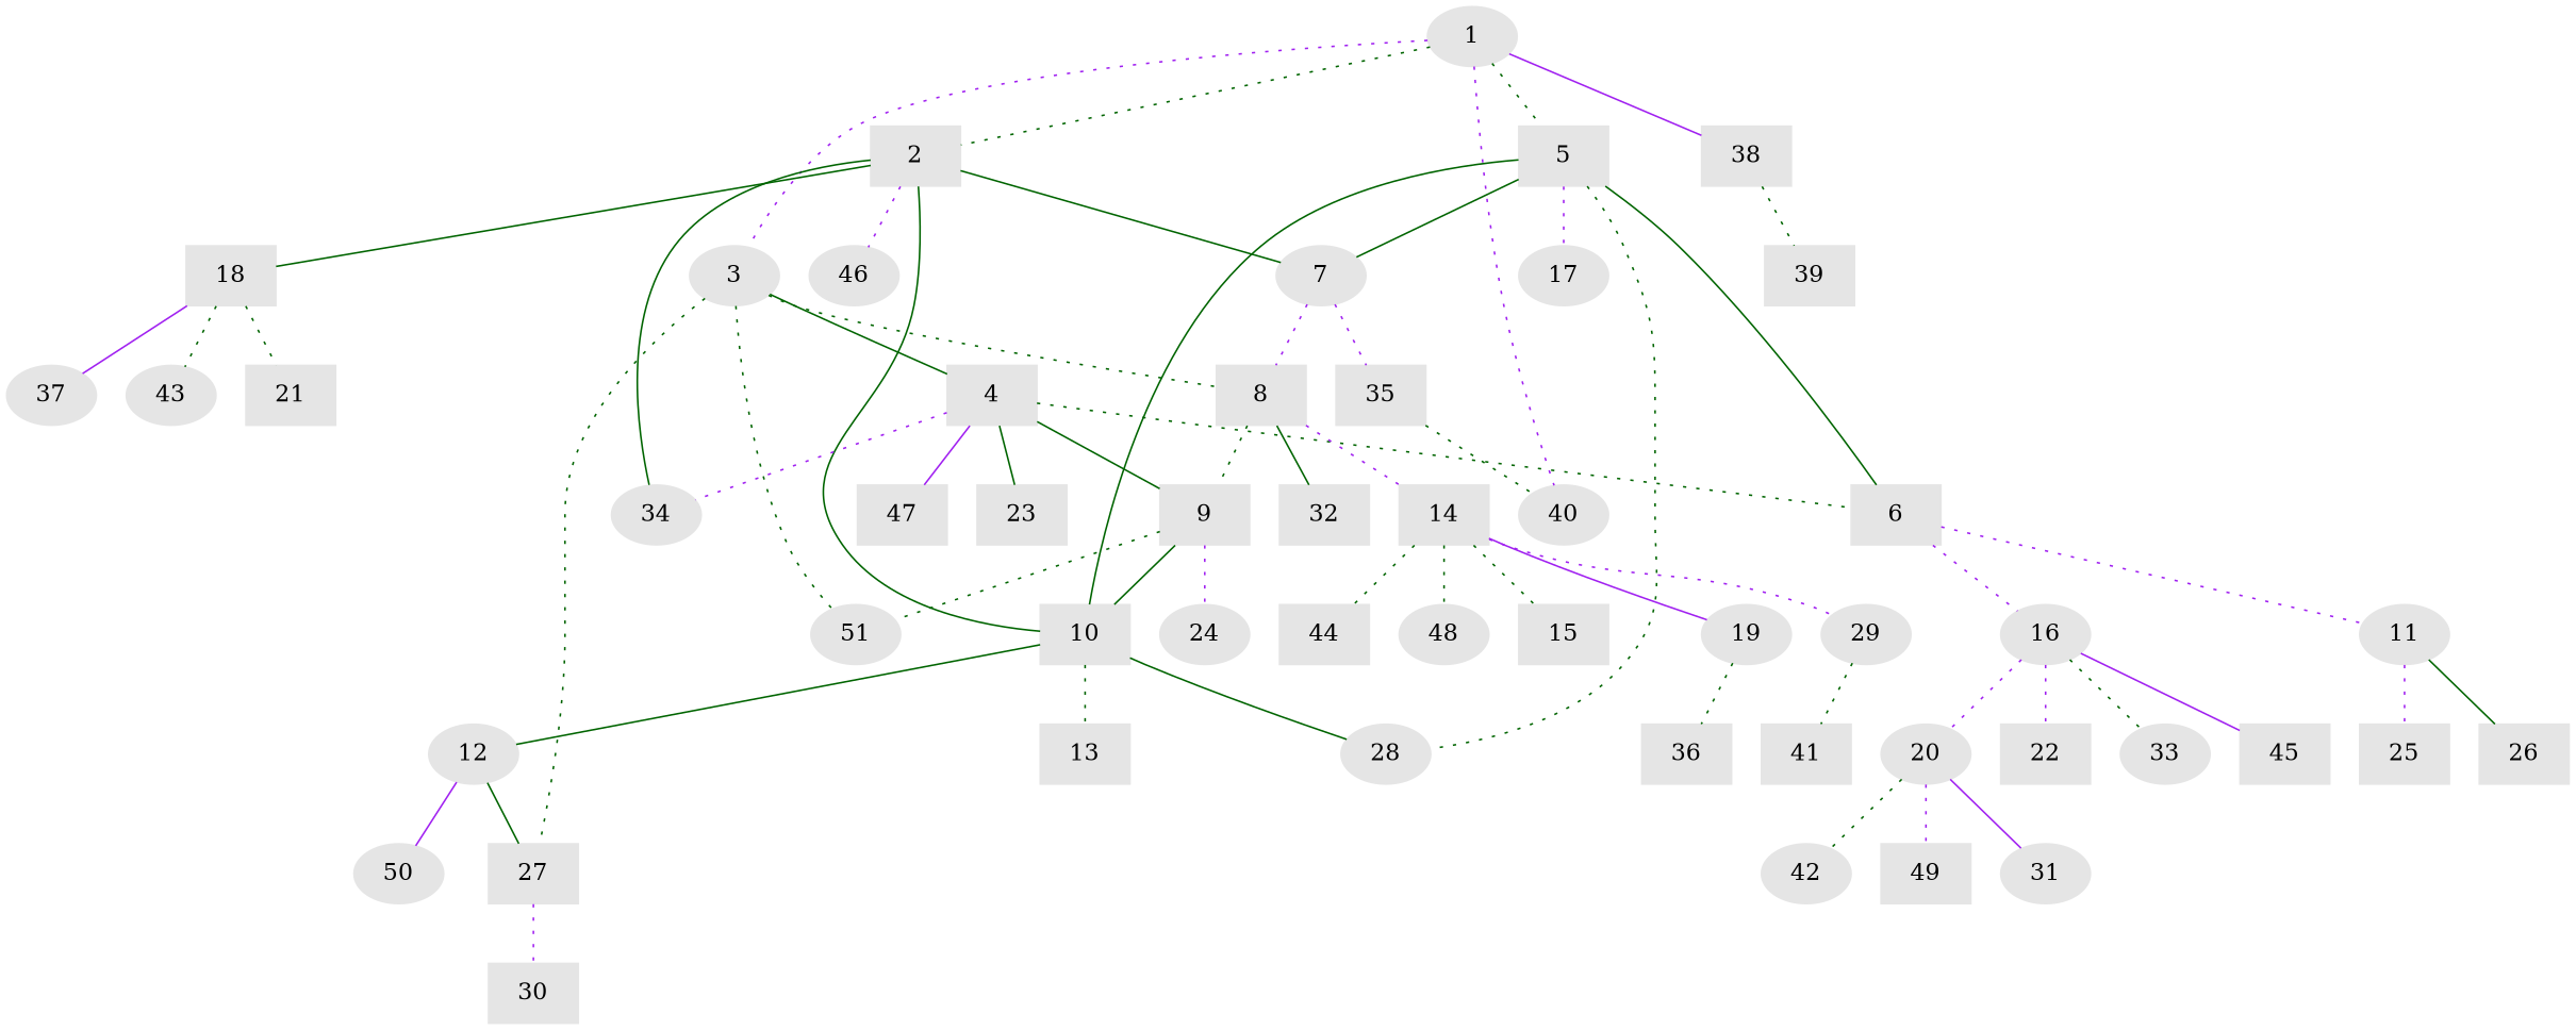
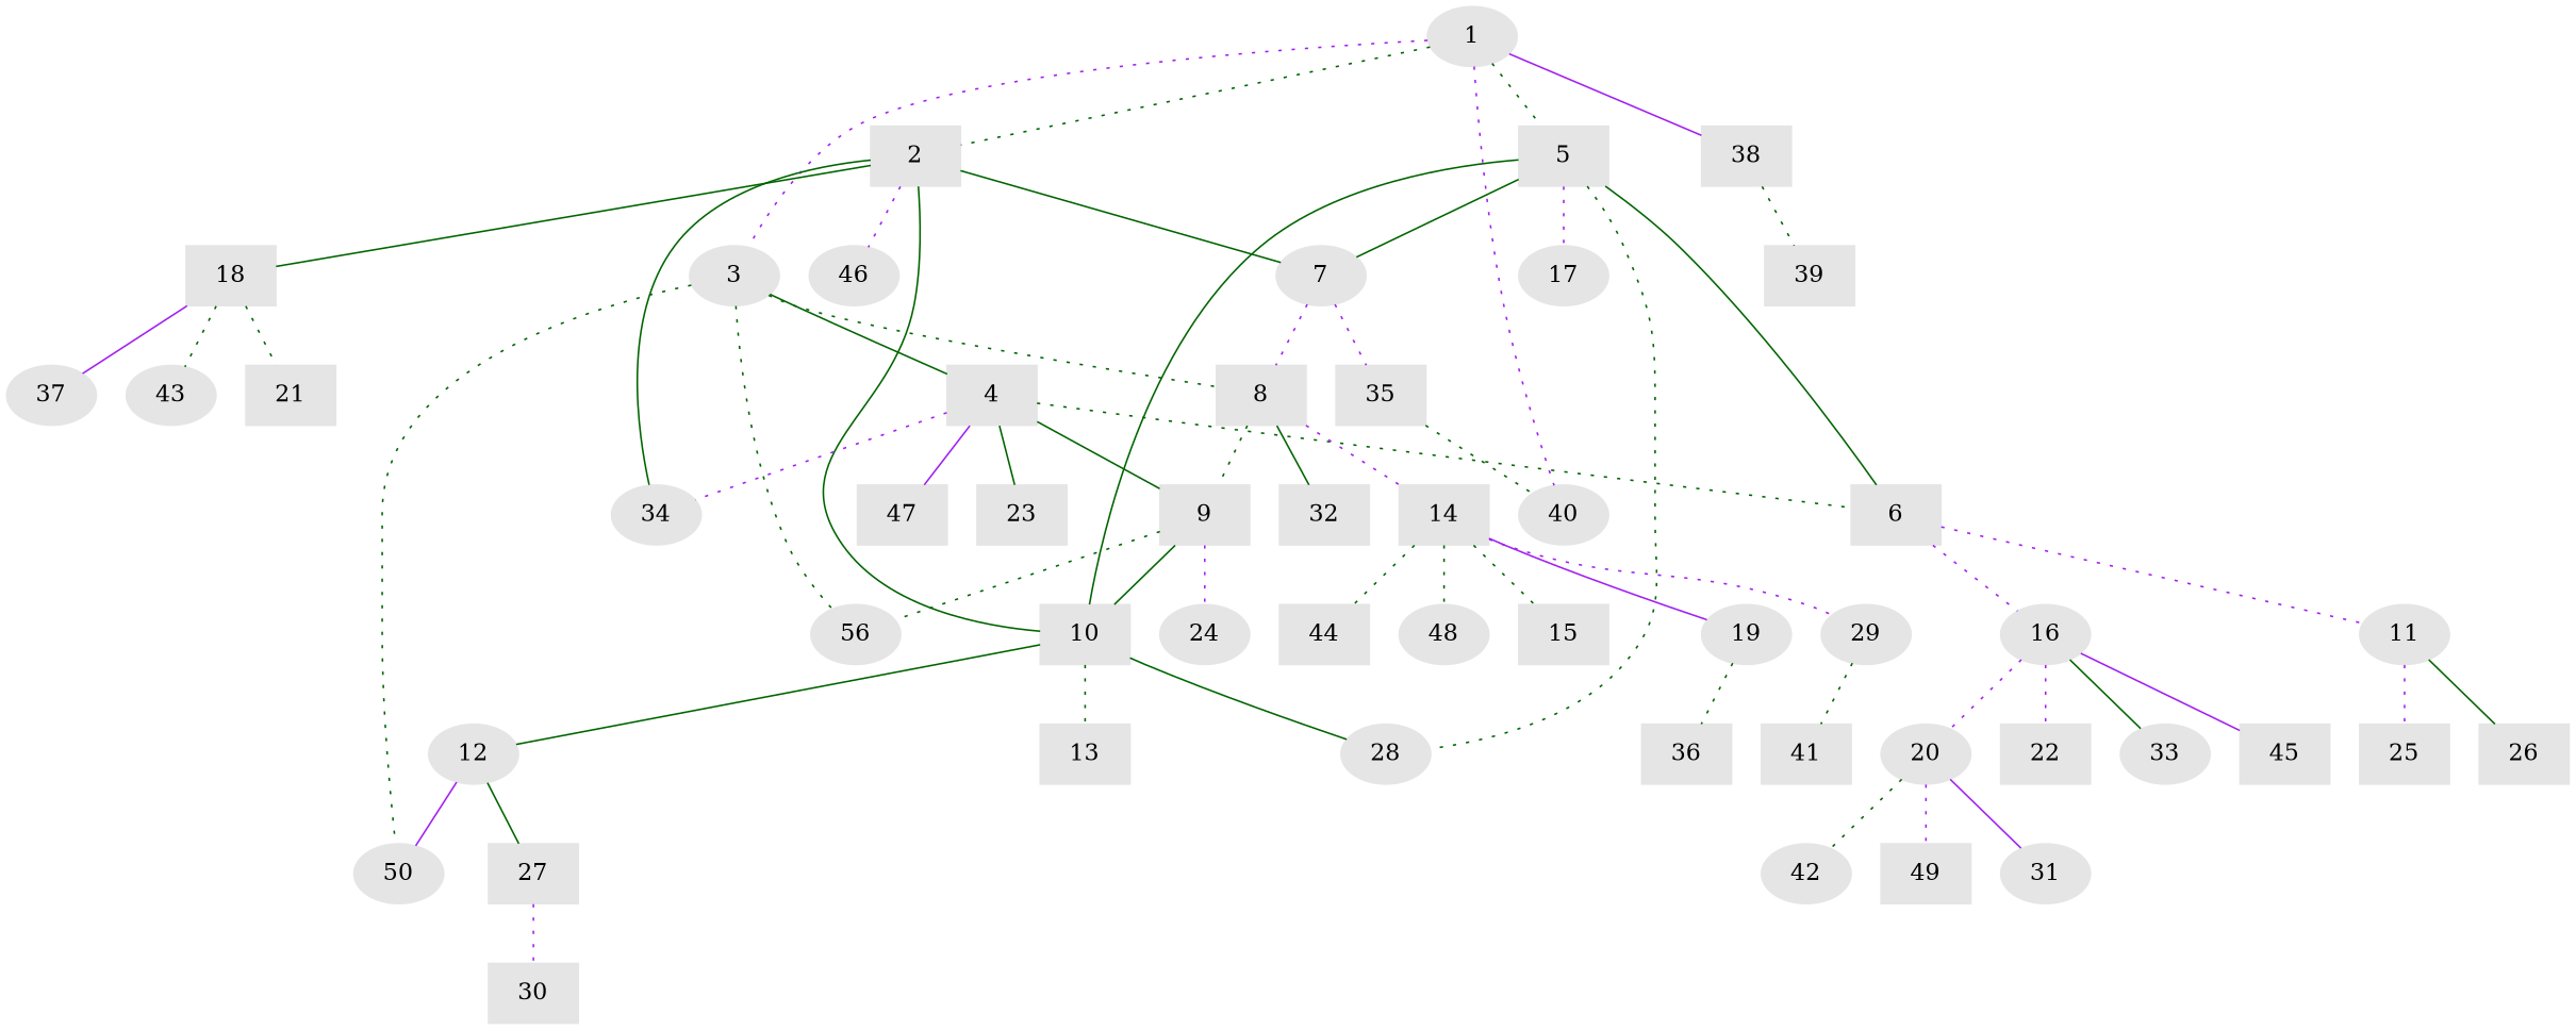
  graph {
    node [color=gray90 shape=box style=filled]
    edge [color=darkgreen style=dotted]
    1 [shape=ellipse]
    2
    3 [shape=ellipse]
    5
    38
    40 [shape=ellipse]
    7 [shape=ellipse]
    10
    18
    34 [shape=ellipse]
    46 [shape=ellipse]
    4
    8
    50 [shape=ellipse]
-   51 [shape=ellipse]
+   51 [shape=ellipse label=56]
    6
    17 [shape=ellipse]
    28 [shape=ellipse]
    39
    35
    12 [shape=ellipse]
    13
    21
    37 [shape=ellipse]
    43 [shape=ellipse]
    9
    23
    47
    14
    32
    11 [shape=ellipse]
    16 [shape=ellipse]
    24 [shape=ellipse]
    25
    26
    20 [shape=ellipse]
    22
    33 [shape=ellipse]
    45
    15
    19 [shape=ellipse]
    29 [shape=ellipse]
    44
    48 [shape=ellipse]
    27
    30
    36
    41
    31 [shape=ellipse]
    42 [shape=ellipse]
    49
    1 -- 2
    1 -- 3 [color=purple]
    1 -- 5
    1 -- 38 [color=purple style=solid]
    1 -- 40 [color=purple]
    2 -- 7 [style=solid]
    2 -- 10 [style=solid]
    2 -- 18 [style=solid]
    2 -- 34 [style=solid]
    2 -- 46 [color=purple]
    3 -- 4 [style=solid]
    3 -- 8
-   3 -- 27
+   3 -- 50
    3 -- 51
    5 -- 7 [style=solid]
    5 -- 10 [style=solid]
    5 -- 6 [style=solid]
    5 -- 17 [color=purple]
    5 -- 28
    38 -- 39
    7 -- 8 [color=purple]
    7 -- 35 [color=purple]
    10 -- 28 [style=solid]
    10 -- 12 [style=solid]
    10 -- 13
    18 -- 21
    18 -- 37 [color=purple style=solid]
    18 -- 43
    4 -- 34 [color=purple]
    4 -- 6
    4 -- 9 [style=solid]
    4 -- 23 [style=solid]
    4 -- 47 [color=purple style=solid]
    8 -- 9
    8 -- 14 [color=purple]
    8 -- 32 [style=solid]
    6 -- 11 [color=purple]
    6 -- 16 [color=purple]
    35 -- 40
    12 -- 50 [color=purple style=solid]
    12 -- 27 [style=solid]
    9 -- 10 [style=solid]
    9 -- 51
    9 -- 24 [color=purple]
    14 -- 15
    14 -- 19 [color=purple style=solid]
    14 -- 29 [color=purple]
    14 -- 44
    14 -- 48
    11 -- 25 [color=purple]
    11 -- 26 [style=solid]
    16 -- 20 [color=purple]
    16 -- 22 [color=purple]
-   16 -- 33
+   16 -- 33 [style=solid]
    16 -- 45 [color=purple style=solid]
    20 -- 31 [color=purple style=solid]
    20 -- 42
    20 -- 49 [color=purple]
    19 -- 36
    29 -- 41
    27 -- 30 [color=purple]
  }
